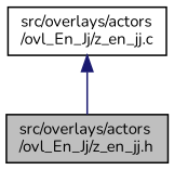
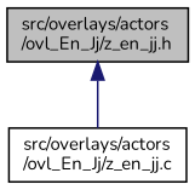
  digraph {
    fontname=Nunito
    node [color=black fontname=Nunito fontsize=10 shape=record style=filled]
    n1 [fillcolor=grey75 fontcolor=black height=0.2 label="src/overlays/actors\l/ovl_En_Jj/z_en_jj.h" width=0.4]
    n2 [fillcolor=white height=0.2 label="src/overlays/actors\l/ovl_En_Jj/z_en_jj.c" width=0.4]
-   n2 -> n1 [color=midnightblue dir=back fontname=Nunito fontsize=10 labelfontname=Helvetica labelfontsize=10 style=solid]
+   n1 -> n2 [color=midnightblue dir=back fontname=Nunito fontsize=10 labelfontname=Helvetica labelfontsize=10 style=solid]
  }
